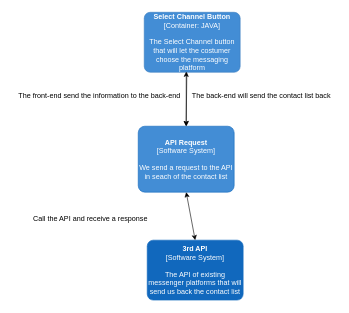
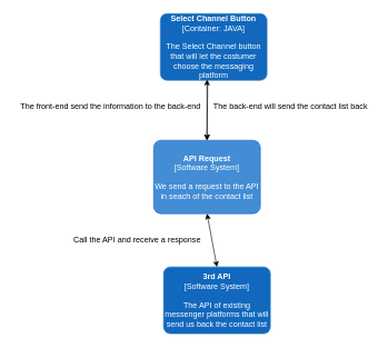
  <mxCell id="0" />
  <mxCell id="1" parent="0" />
- <mxCell id="2" value="&lt;b&gt;Select Channel Button &lt;/b&gt;&lt;div&gt;[Container: JAVA]&lt;/div&gt;&lt;br&gt;&lt;div&gt;The Select Channel button that will let the costumer choose the messaging platform&lt;/div&gt;" style="rounded=1;whiteSpace=wrap;html=1;labelBackgroundColor=none;fillColor=#438DD5;fontColor=#ffffff;align=center;arcSize=10;strokeColor=#3C7FC0;metaEdit=1;metaData={&quot;c4Type&quot;:{&quot;editable&quot;:false}};points=[[0.25,0,0],[0.5,0,0],[0.75,0,0],[1,0.25,0],[1,0.5,0],[1,0.75,0],[0.75,1,0],[0.5,1,0],[0.25,1,0],[0,0.75,0],[0,0.5,0],[0,0.25,0]];" parent="1" vertex="1"><mxGeometry x="240" y="20" width="160" height="100" as="geometry" /></mxCell>
+ <mxCell id="2" value="&lt;b&gt;Select Channel Button &lt;/b&gt;&lt;div&gt;[Container: JAVA]&lt;/div&gt;&lt;br&gt;&lt;div&gt;The Select Channel button that will let the costumer choose the messaging platform&lt;/div&gt;" style="rounded=1;whiteSpace=wrap;html=1;labelBackgroundColor=none;fillColor=#1168bd;fontColor=#ffffff;align=center;arcSize=10;strokeColor=#3C7FC0;metaEdit=1;metaData={&quot;c4Type&quot;:{&quot;editable&quot;:false}};points=[[0.25,0,0],[0.5,0,0],[0.75,0,0],[1,0.25,0],[1,0.5,0],[1,0.75,0],[0.75,1,0],[0.5,1,0],[0.25,1,0],[0,0.75,0],[0,0.5,0],[0,0.25,0]];" parent="1" vertex="1"><mxGeometry x="240" y="20" width="160" height="100" as="geometry" /></mxCell>
  <mxCell id="3" value="" style="endArrow=classic;html=1;exitX=0.444;exitY=1.01;exitDx=0;exitDy=0;exitPerimeter=0;entryX=0.5;entryY=0;entryDx=0;entryDy=0;entryPerimeter=0;" parent="1" source="2" target="6" edge="1"><mxGeometry width="50" height="50" relative="1" as="geometry"><mxPoint x="350" y="310" as="sourcePoint" /><mxPoint x="313.04" y="177.93" as="targetPoint" /></mxGeometry></mxCell>
  <mxCell id="4" value="The front-end send the information to the back-end" style="text;html=1;align=center;verticalAlign=middle;resizable=0;points=[];autosize=1;" parent="1" vertex="1"><mxGeometry x="20" y="150" width="290" height="20" as="geometry" /></mxCell>
  <mxCell id="5" value="&lt;b&gt;3rd API&lt;/b&gt;&lt;div&gt;[Software System]&lt;/div&gt;&lt;br&gt;&lt;div&gt;The API of existing messenger platforms that will send us back the contact list &lt;/div&gt;" style="rounded=1;whiteSpace=wrap;html=1;labelBackgroundColor=none;fillColor=#1168BD;fontColor=#ffffff;align=center;arcSize=10;strokeColor=#1168BD;metaEdit=1;metaData={&quot;c4Type&quot;:{&quot;editable&quot;:false}};points=[[0.25,0,0],[0.5,0,0],[0.75,0,0],[1,0.25,0],[1,0.5,0],[1,0.75,0],[0.75,1,0],[0.5,1,0],[0.25,1,0],[0,0.75,0],[0,0.5,0],[0,0.25,0]];" parent="1" vertex="1"><mxGeometry x="245" y="400" width="160" height="100" as="geometry" /></mxCell>
  <mxCell id="6" value="&lt;b&gt;API Request&lt;/b&gt;&lt;div&gt;[Software System]&lt;/div&gt;&lt;br&gt;&lt;div&gt;We send a request to the API in seach of the contact list&lt;/div&gt;" style="rounded=1;whiteSpace=wrap;html=1;labelBackgroundColor=none;fillColor=#438dd5;fontColor=#ffffff;align=center;arcSize=10;strokeColor=#1168BD;metaEdit=1;metaData={&quot;c4Type&quot;:{&quot;editable&quot;:false}};points=[[0.25,0,0],[0.5,0,0],[0.75,0,0],[1,0.25,0],[1,0.5,0],[1,0.75,0],[0.75,1,0],[0.5,1,0],[0.25,1,0],[0,0.75,0],[0,0.5,0],[0,0.25,0]];" parent="1" vertex="1"><mxGeometry x="230" y="210" width="160" height="110.0" as="geometry" /></mxCell>
  <mxCell id="7" value="" style="endArrow=classic;startArrow=classic;html=1;exitX=0.5;exitY=1;exitDx=0;exitDy=0;entryX=0.5;entryY=0;entryDx=0;entryDy=0;entryPerimeter=0;exitPerimeter=0;" parent="1" source="6" target="5" edge="1"><mxGeometry width="50" height="50" relative="1" as="geometry"><mxPoint x="295" y="410" as="sourcePoint" /><mxPoint x="400" y="260" as="targetPoint" /></mxGeometry></mxCell>
  <mxCell id="8" value="" style="endArrow=classic;startArrow=classic;html=1;exitX=0.5;exitY=0;exitDx=0;exitDy=0;exitPerimeter=0;entryX=0.438;entryY=0.99;entryDx=0;entryDy=0;entryPerimeter=0;" parent="1" source="6" target="2" edge="1"><mxGeometry width="50" height="50" relative="1" as="geometry"><mxPoint x="350" y="310" as="sourcePoint" /><mxPoint x="400" y="260" as="targetPoint" /></mxGeometry></mxCell>
- <mxCell id="9" value="Call the API and receive a response" style="text;html=1;align=center;verticalAlign=middle;resizable=0;points=[];autosize=1;" parent="1" vertex="1"><mxGeometry x="45" y="355" width="210" height="20" as="geometry" /></mxCell>
+ <mxCell id="9" value="Call the API and receive a response" style="text;html=1;align=center;verticalAlign=middle;resizable=0;points=[];autosize=1;" parent="1" vertex="1"><mxGeometry x="100" y="350" width="210" height="20" as="geometry" /></mxCell>
  <mxCell id="10" value="The back-end will send the contact list back&lt;br&gt;" style="text;html=1;align=center;verticalAlign=middle;resizable=0;points=[];autosize=1;" parent="1" vertex="1"><mxGeometry x="310" y="150" width="250" height="20" as="geometry" /></mxCell>
